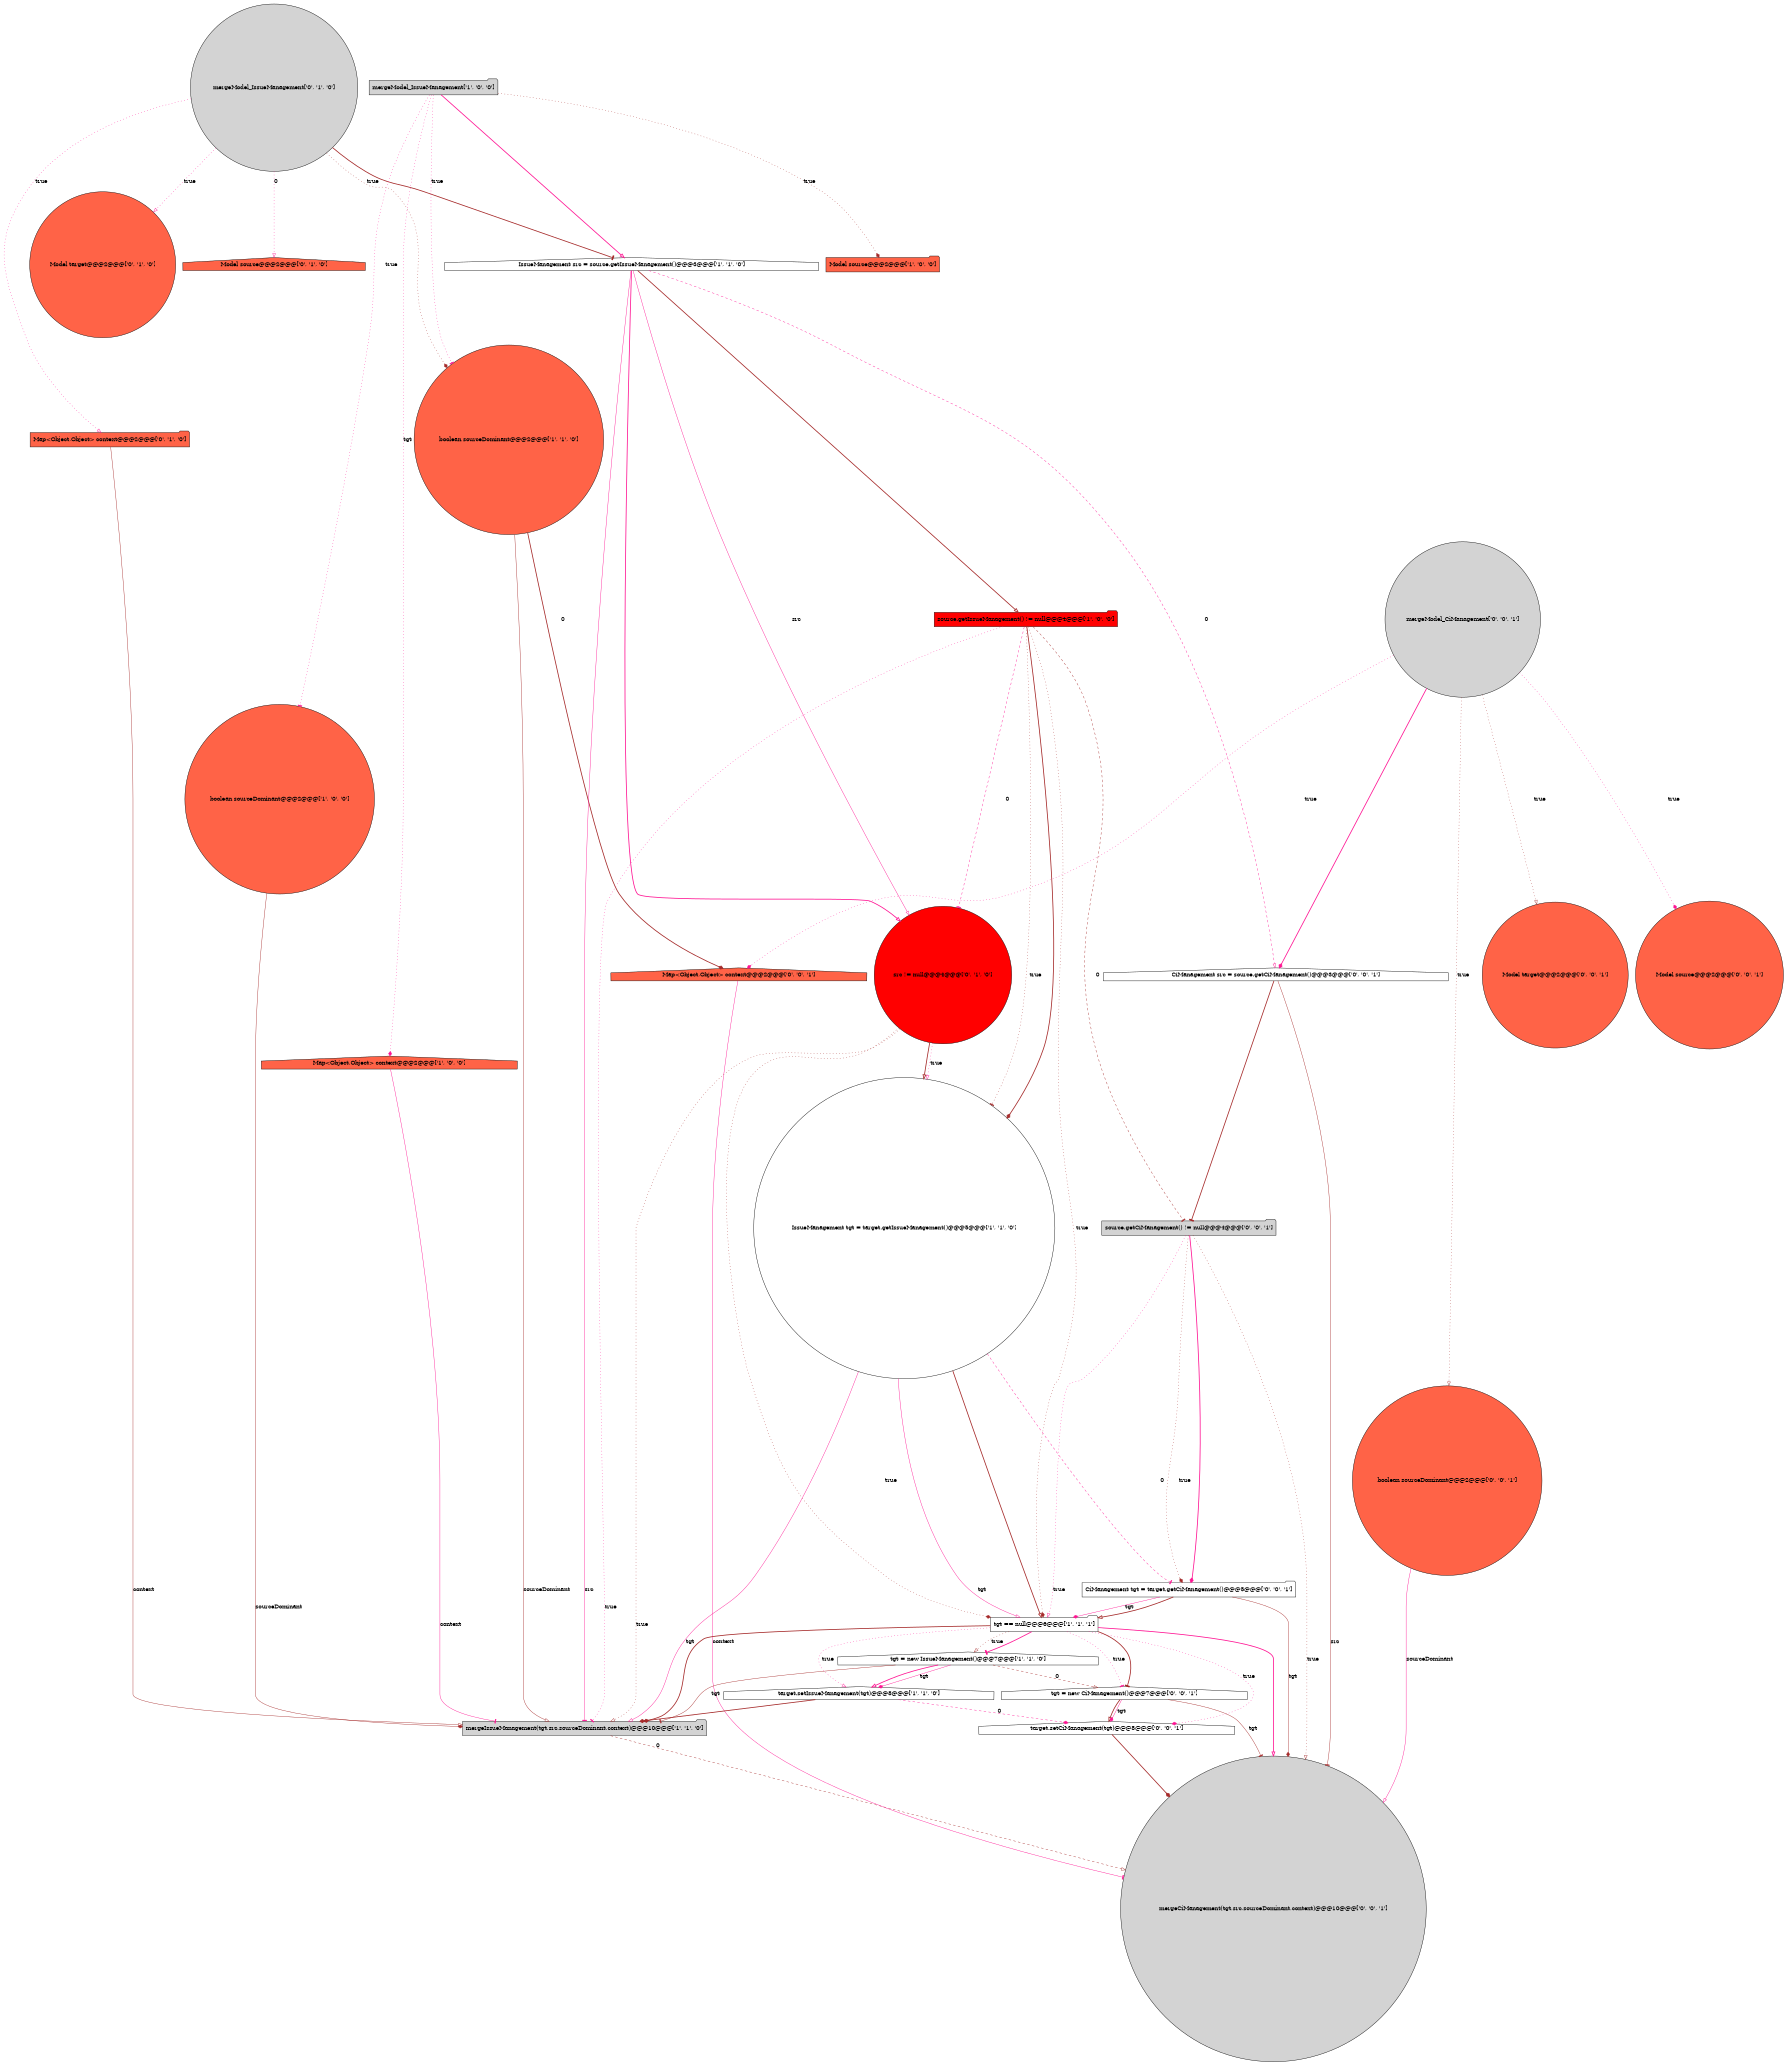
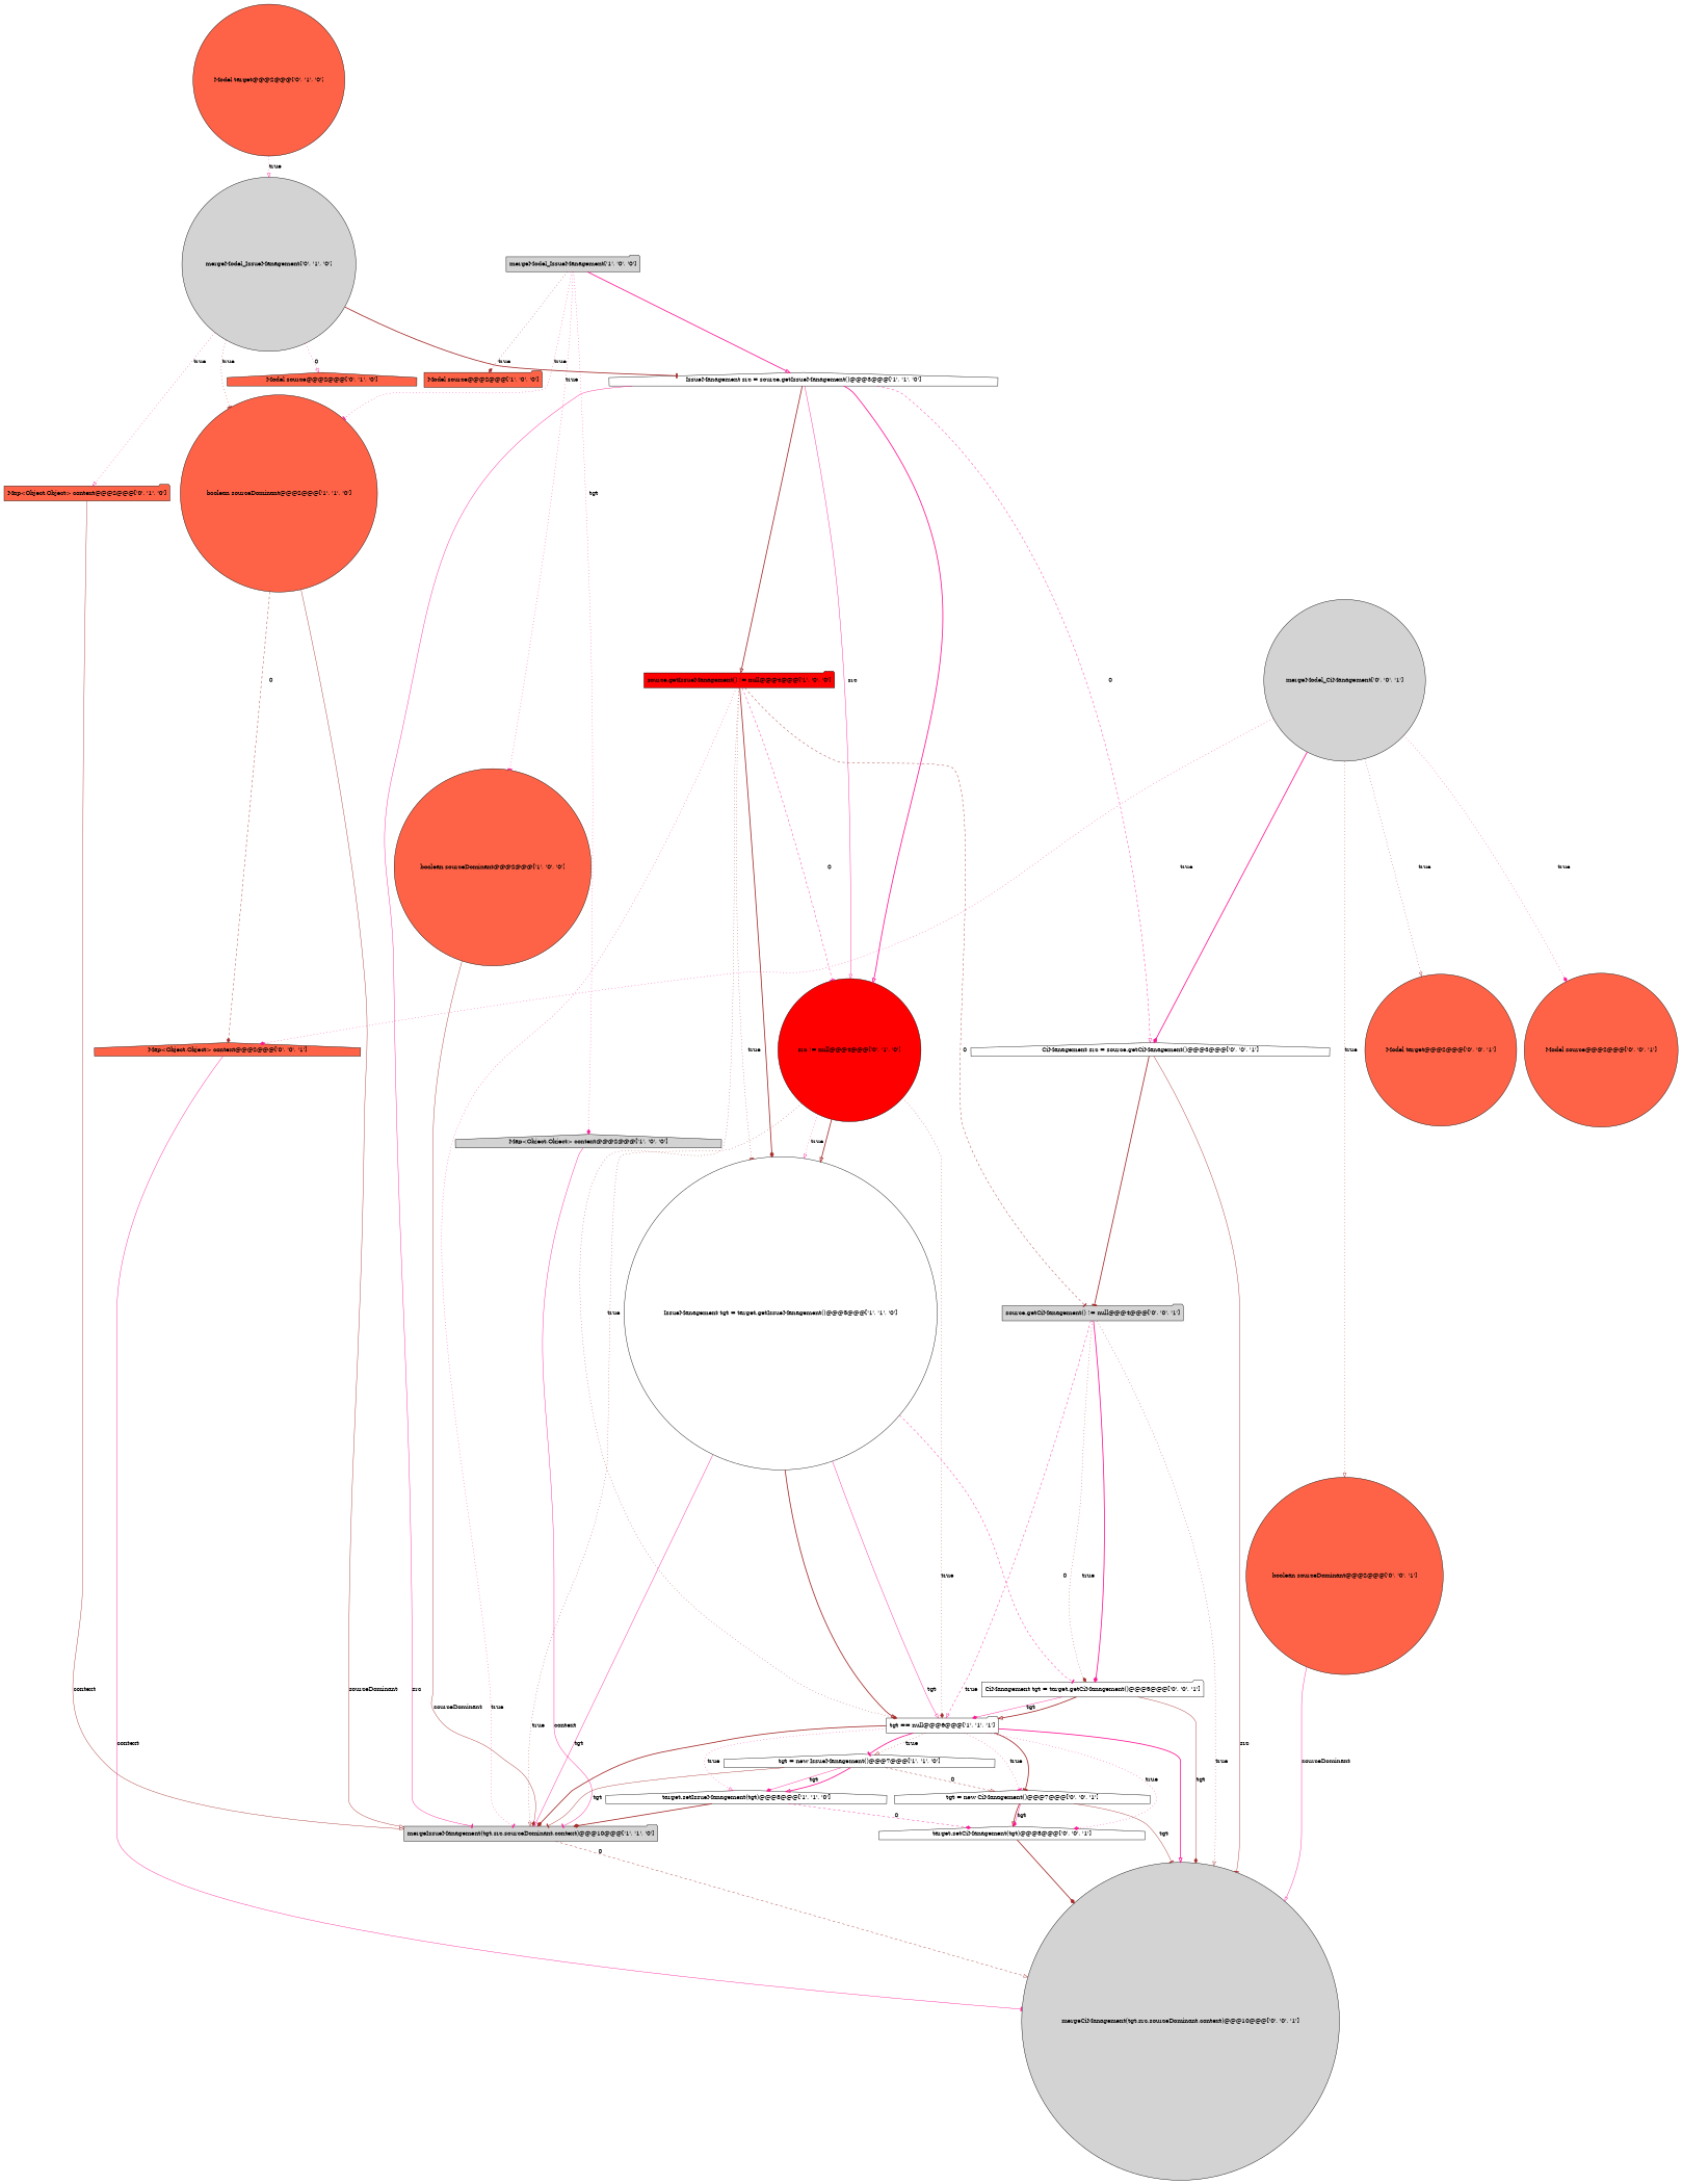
  digraph {
    node [fillcolor=tomato shape=circle style=filled]
    edge [arrowhead=onormal color=deeppink style=dotted]
    n1 [label="Map<Object,Object> context@@@2@@@['0', '1', '0']" shape=folder]
    n2 [fillcolor=lightgray label="mergeIssueManagement(tgt,src,sourceDominant,context)@@@10@@@['1', '1', '0']" shape=folder]
    n3 [fillcolor=lightgray label="mergeCiManagement(tgt,src,sourceDominant,context)@@@10@@@['0', '0', '1']"]
    n4 [label="boolean sourceDominant@@@2@@@['1', '0', '0']"]
    n5 [fillcolor=lightgray label="mergeModel_IssueManagement['0', '1', '0']"]
    n6 [label="boolean sourceDominant@@@2@@@['1', '1', '0']"]
    n7 [label="Model source@@@2@@@['0', '1', '0']" shape=house]
    n8 [label="Model target@@@2@@@['0', '1', '0']"]
    n9 [fillcolor=white label="IssueManagement src = source.getIssueManagement()@@@3@@@['1', '1', '0']" shape=house]
    n10 [label="Map<Object,Object> context@@@2@@@['0', '0', '1']" shape=house]
    n11 [fillcolor=red label="source.getIssueManagement() != null@@@4@@@['1', '0', '0']" shape=folder]
    n12 [fillcolor=red label="src != null@@@4@@@['0', '1', '0']"]
    n13 [fillcolor=white label="CiManagement src = source.getCiManagement()@@@3@@@['0', '0', '1']" shape=house]
    n14 [fillcolor=white label="target.setCiManagement(tgt)@@@8@@@['0', '0', '1']" shape=house]
    n15 [fillcolor=white label="IssueManagement tgt = target.getIssueManagement()@@@5@@@['1', '1', '0']"]
    n16 [fillcolor=white label="tgt == null@@@6@@@['1', '1', '1']" shape=folder]
    n17 [fillcolor=white label="CiManagement tgt = target.getCiManagement()@@@5@@@['0', '0', '1']" shape=folder]
    n18 [fillcolor=white label="tgt = new IssueManagement()@@@7@@@['1', '1', '0']" shape=house]
    n19 [fillcolor=white label="target.setIssueManagement(tgt)@@@8@@@['1', '1', '0']" shape=house]
    n20 [fillcolor=white label="tgt = new CiManagement()@@@7@@@['0', '0', '1']" shape=house]
    n21 [fillcolor=lightgray label="source.getCiManagement() != null@@@4@@@['0', '0', '1']" shape=folder]
    n22 [fillcolor=lightgray label="mergeModel_IssueManagement['1', '0', '0']" shape=folder]
    n23 [label="Model source@@@2@@@['1', '0', '0']" shape=folder]
-   n24 [label="Map<Object,Object> context@@@2@@@['1', '0', '0']" shape=house]
+   n24 [fillcolor=lightgray label="Map<Object,Object> context@@@2@@@['1', '0', '0']" shape=house]
    n25 [label="Model target@@@2@@@['0', '0', '1']"]
    n26 [fillcolor=lightgray label="mergeModel_CiManagement['0', '0', '1']"]
    n27 [label="Model source@@@2@@@['0', '0', '1']"]
    n28 [label="boolean sourceDominant@@@2@@@['0', '0', '1']"]
    n1 -> n2 [color=brown label=context style=solid]
    n2 -> n3 [color=brown label=0 style=dashed]
    n4 -> n2 [arrowhead=diamond color=brown label=sourceDominant style=solid]
    n5 -> n1 [label=true]
-   n5 -> n6 [arrowhead=diamond color=brown label=true]
+   n5 -> n6 [arrowhead=tee color=brown label=true]
    n5 -> n7 [label=0]
-   n5 -> n8 [label=true]
+   n8 -> n5 [label=true]
    n5 -> n9 [arrowhead=tee color=brown style=bold]
    n6 -> n2 [color=brown label=sourceDominant style=solid]
-   n6 -> n10 [arrowhead=diamond color=brown label=0 style=bold]
+   n6 -> n10 [arrowhead=diamond color=brown label=0 style=dashed]
    n9 -> n2 [arrowhead=tee label=src style=solid]
    n9 -> n11 [color=brown style=bold]
    n9 -> n12 [style=bold]
    n9 -> n12 [label=src style=solid]
    n9 -> n13 [label=0 style=dashed]
    n10 -> n3 [arrowhead=tee label=context style=solid]
    n11 -> n2 [arrowhead=tee label=true]
    n11 -> n12 [arrowhead=tee label=0 style=dashed]
    n11 -> n15 [arrowhead=tee color=brown label=true]
    n11 -> n15 [arrowhead=diamond color=brown style=bold]
    n11 -> n16 [arrowhead=diamond color=brown label=true]
    n11 -> n21 [arrowhead=tee color=brown label=0 style=dashed]
    n12 -> n2 [color=brown label=true]
    n12 -> n15 [label=true]
    n12 -> n15 [color=brown style=bold]
    n12 -> n16 [arrowhead=diamond color=brown label=true]
    n13 -> n3 [arrowhead=tee color=brown label=src style=solid]
    n13 -> n21 [arrowhead=tee color=brown style=bold]
    n14 -> n3 [arrowhead=diamond color=brown style=bold]
    n15 -> n2 [label=tgt style=solid]
    n15 -> n16 [color=brown style=bold]
    n15 -> n16 [label=tgt style=solid]
    n15 -> n17 [arrowhead=tee label=0 style=dashed]
    n16 -> n2 [arrowhead=diamond color=brown style=bold]
    n16 -> n3 [style=bold]
    n16 -> n14 [arrowhead=diamond label=true]
    n16 -> n18 [arrowhead=tee style=bold]
    n16 -> n18 [color=brown label=true]
    n16 -> n19 [label=true]
    n16 -> n20 [arrowhead=tee label=true]
    n16 -> n20 [arrowhead=tee color=brown style=bold]
    n17 -> n3 [arrowhead=diamond color=brown label=tgt style=solid]
    n17 -> n16 [arrowhead=diamond label=tgt style=solid]
    n17 -> n16 [color=brown style=bold]
    n18 -> n2 [arrowhead=tee color=brown label=tgt style=solid]
    n18 -> n19 [arrowhead=diamond label=tgt style=solid]
    n18 -> n19 [style=bold]
    n18 -> n20 [color=brown label=0 style=dashed]
    n19 -> n2 [arrowhead=diamond color=brown style=bold]
    n19 -> n14 [arrowhead=diamond label=0 style=dashed]
    n20 -> n3 [arrowhead=tee color=brown label=tgt style=solid]
    n20 -> n14 [color=brown style=bold]
    n20 -> n14 [arrowhead=diamond label=tgt style=solid]
    n21 -> n3 [color=brown label=true]
-   n21 -> n16 [label=true]
+   n21 -> n16 [label=true style=dashed]
    n21 -> n17 [arrowhead=diamond style=bold]
    n21 -> n17 [arrowhead=diamond color=brown label=true]
    n22 -> n4 [arrowhead=tee label=true]
    n22 -> n6 [arrowhead=tee label=true]
    n22 -> n9 [style=bold]
    n22 -> n23 [arrowhead=diamond color=brown label=true]
    n22 -> n24 [arrowhead=diamond label=tgt]
    n24 -> n2 [arrowhead=tee label=context style=solid]
    n26 -> n10 [arrowhead=diamond label=true]
    n26 -> n13 [arrowhead=diamond style=bold]
    n26 -> n25 [color=brown label=true]
    n26 -> n27 [arrowhead=diamond label=true]
    n26 -> n28 [color=brown label=true]
    n28 -> n3 [label=sourceDominant style=solid]
  }
